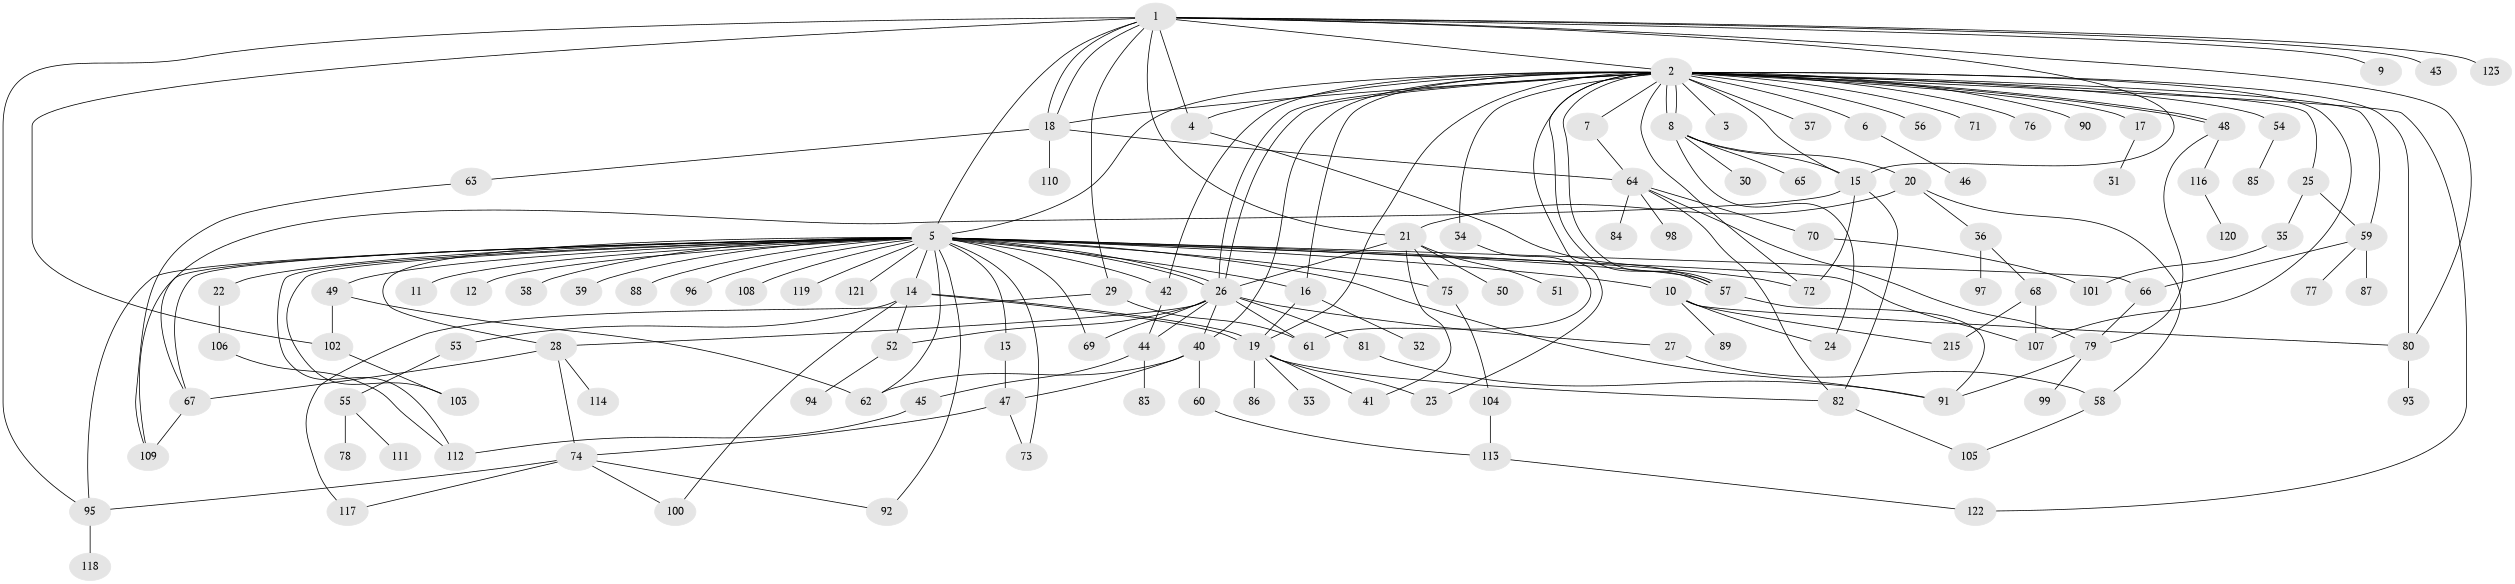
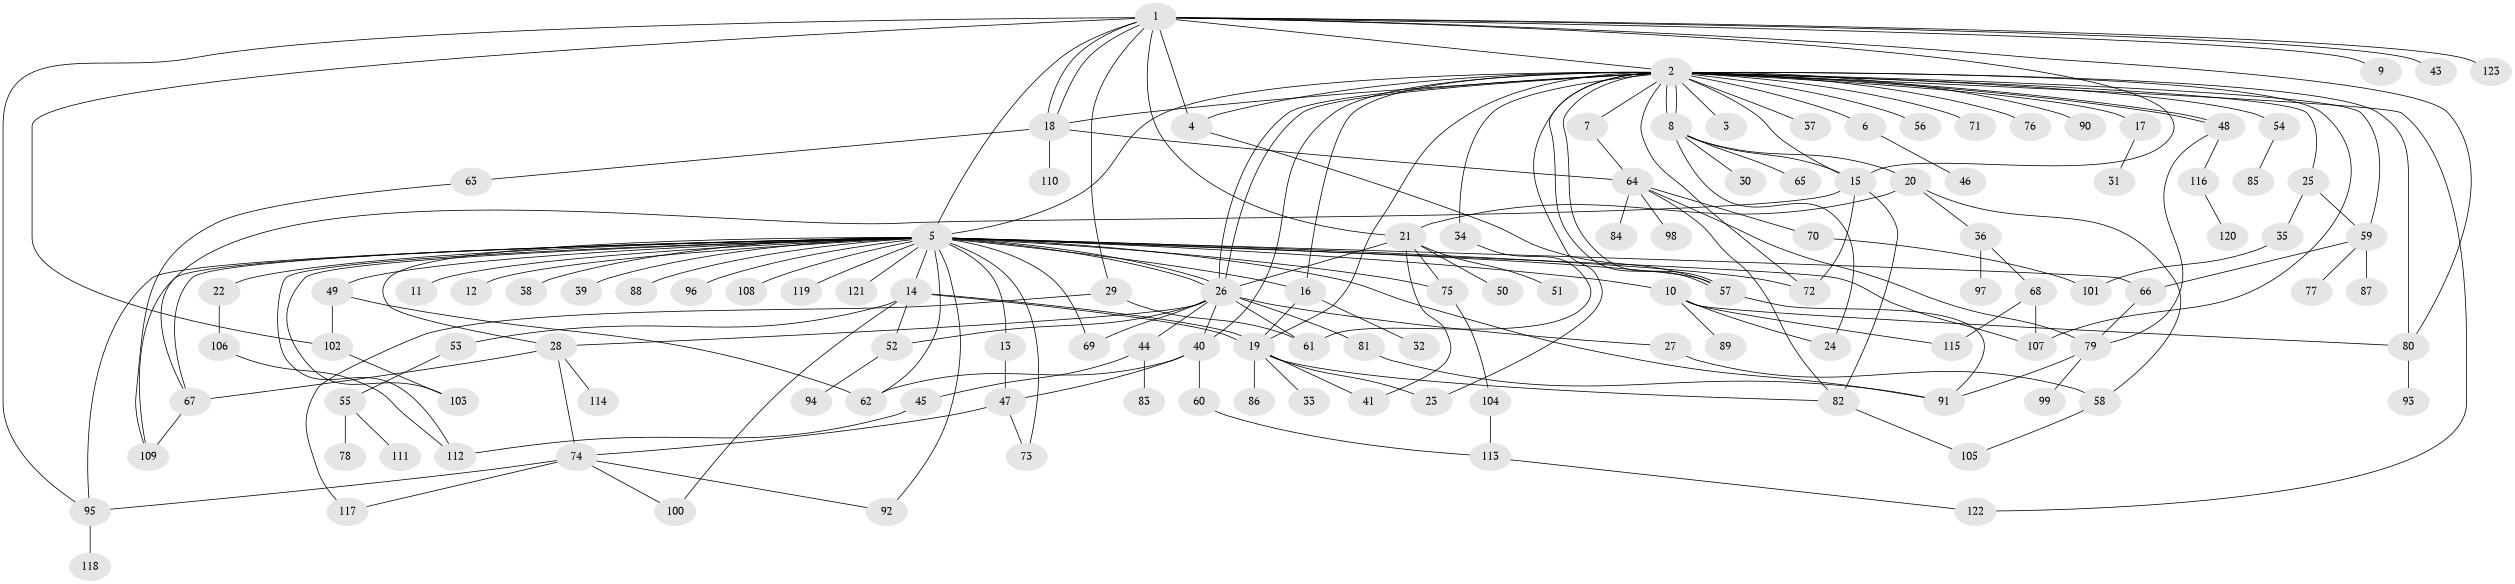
  graph {
    fontname="PT Serif"
    node [color=gray90 fontname="PT Serif" style=filled]
    edge [fontname="PT Serif"]
    1
    2
    4
    5
    9
    15
    18
    21
    29
    43
    80
    95
    102
    123
    3
    6
    7
    8
    16
    17
    19
    23
    25
    26
    34
    37
    40
-   42
    48
    54
    56
    57
    59
    71
    72
    76
    90
    107
    122
    10
    11
    12
    13
    14
    22
    28
    38
    39
    49
    62
    66
    67
    69
    73
    75
    88
    91
    92
    96
    103
    108
    109
    112
    119
    121
    82
    64
    63
    110
    41
    50
    51
    61
    117
    93
    118
    46
    20
    24
    30
    65
    32
    31
    33
    86
    35
    52
    27
    44
    81
    47
    60
    79
    116
    85
    77
    87
    89
-   115 [label=215]
+   115
    53
    100
    106
    74
    114
    104
    70
    84
    98
    36
    58
    94
    55
    105
    68
    97
    101
    45
    83
    113
    99
    120
    78
    111
    1 -- 2
    1 -- 4
    1 -- 5
    1 -- 9
    1 -- 15
    1 -- 18
    1 -- 18
    1 -- 21
    1 -- 29
    1 -- 43
    1 -- 80
    1 -- 95
    1 -- 102
    1 -- 123
    2 -- 4
    2 -- 5
    2 -- 15
    2 -- 18
    2 -- 80
    2 -- 3
    2 -- 6
    2 -- 7
    2 -- 8
    2 -- 8
    2 -- 16
    2 -- 17
    2 -- 19
    2 -- 23
    2 -- 25
    2 -- 26
    2 -- 26
    2 -- 34
    2 -- 37
    2 -- 40
-   2 -- 42
    2 -- 48
    2 -- 48
    2 -- 54
    2 -- 56
    2 -- 57
    2 -- 57
    2 -- 59
    2 -- 71
    2 -- 72
    2 -- 76
    2 -- 90
    2 -- 107
    2 -- 122
    4 -- 57
    5 -- 95
    5 -- 16
    5 -- 26
    5 -- 26
-   5 -- 42
    5 -- 57
    5 -- 72
    5 -- 107
    5 -- 10
    5 -- 11
    5 -- 12
    5 -- 13
    5 -- 14
    5 -- 22
    5 -- 28
    5 -- 38
    5 -- 39
    5 -- 49
    5 -- 62
    5 -- 66
    5 -- 67
    5 -- 69
    5 -- 73
    5 -- 75
    5 -- 88
    5 -- 91
    5 -- 92
    5 -- 96
    5 -- 103
    5 -- 108
    5 -- 109
    5 -- 112
    5 -- 119
    5 -- 121
    15 -- 72
    15 -- 67
    15 -- 82
    18 -- 64
    18 -- 63
    18 -- 110
    21 -- 26
    21 -- 75
    21 -- 41
    21 -- 50
    21 -- 51
    29 -- 61
    29 -- 117
    80 -- 93
    95 -- 118
    102 -- 103
    6 -- 46
    7 -- 64
    8 -- 15
    8 -- 20
    8 -- 24
    8 -- 30
    8 -- 65
    16 -- 19
    16 -- 32
    17 -- 31
    19 -- 23
    19 -- 82
    19 -- 41
    19 -- 33
    19 -- 86
    25 -- 59
    25 -- 35
    26 -- 40
    26 -- 28
    26 -- 69
    26 -- 61
    26 -- 52
    26 -- 27
    26 -- 44
    26 -- 81
    34 -- 61
    40 -- 62
    40 -- 47
    40 -- 60
-   42 -- 44
    48 -- 79
    48 -- 116
    54 -- 85
    57 -- 91
    59 -- 66
    59 -- 77
    59 -- 87
    10 -- 80
    10 -- 24
    10 -- 89
    10 -- 115
    13 -- 47
    14 -- 19
    14 -- 19
    14 -- 52
    14 -- 53
    14 -- 100
    22 -- 106
    28 -- 67
    28 -- 74
    28 -- 114
    49 -- 102
    49 -- 62
    66 -- 79
    67 -- 109
    75 -- 104
    82 -- 105
    64 -- 82
    64 -- 79
    64 -- 70
    64 -- 84
    64 -- 98
    63 -- 109
    20 -- 21
    20 -- 36
    20 -- 58
    35 -- 101
    52 -- 94
    27 -- 58
    44 -- 45
    44 -- 83
    81 -- 91
    47 -- 73
    47 -- 74
    60 -- 113
    79 -- 91
    79 -- 99
    116 -- 120
    53 -- 55
    106 -- 112
    74 -- 95
    74 -- 92
    74 -- 117
    74 -- 100
    104 -- 113
    70 -- 101
    36 -- 68
    36 -- 97
    58 -- 105
    55 -- 78
    55 -- 111
    68 -- 107
    68 -- 115
    45 -- 112
    113 -- 122
  }
